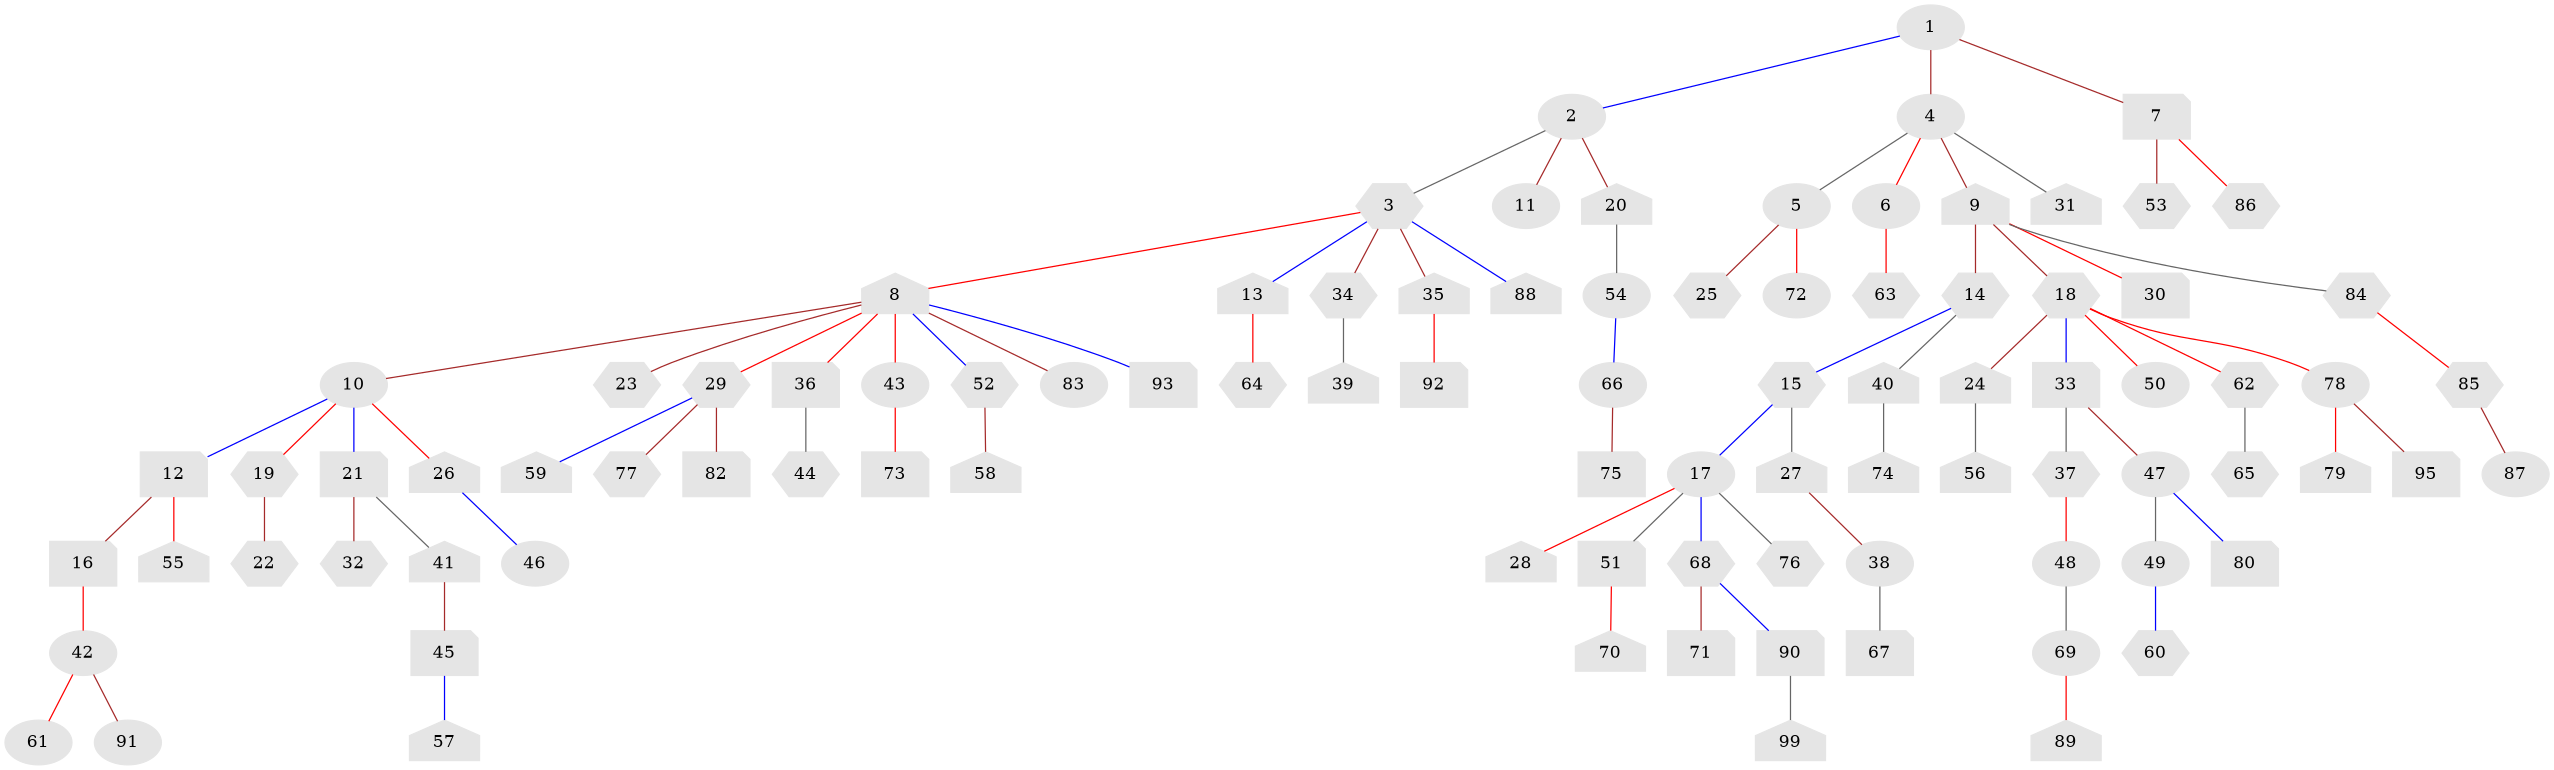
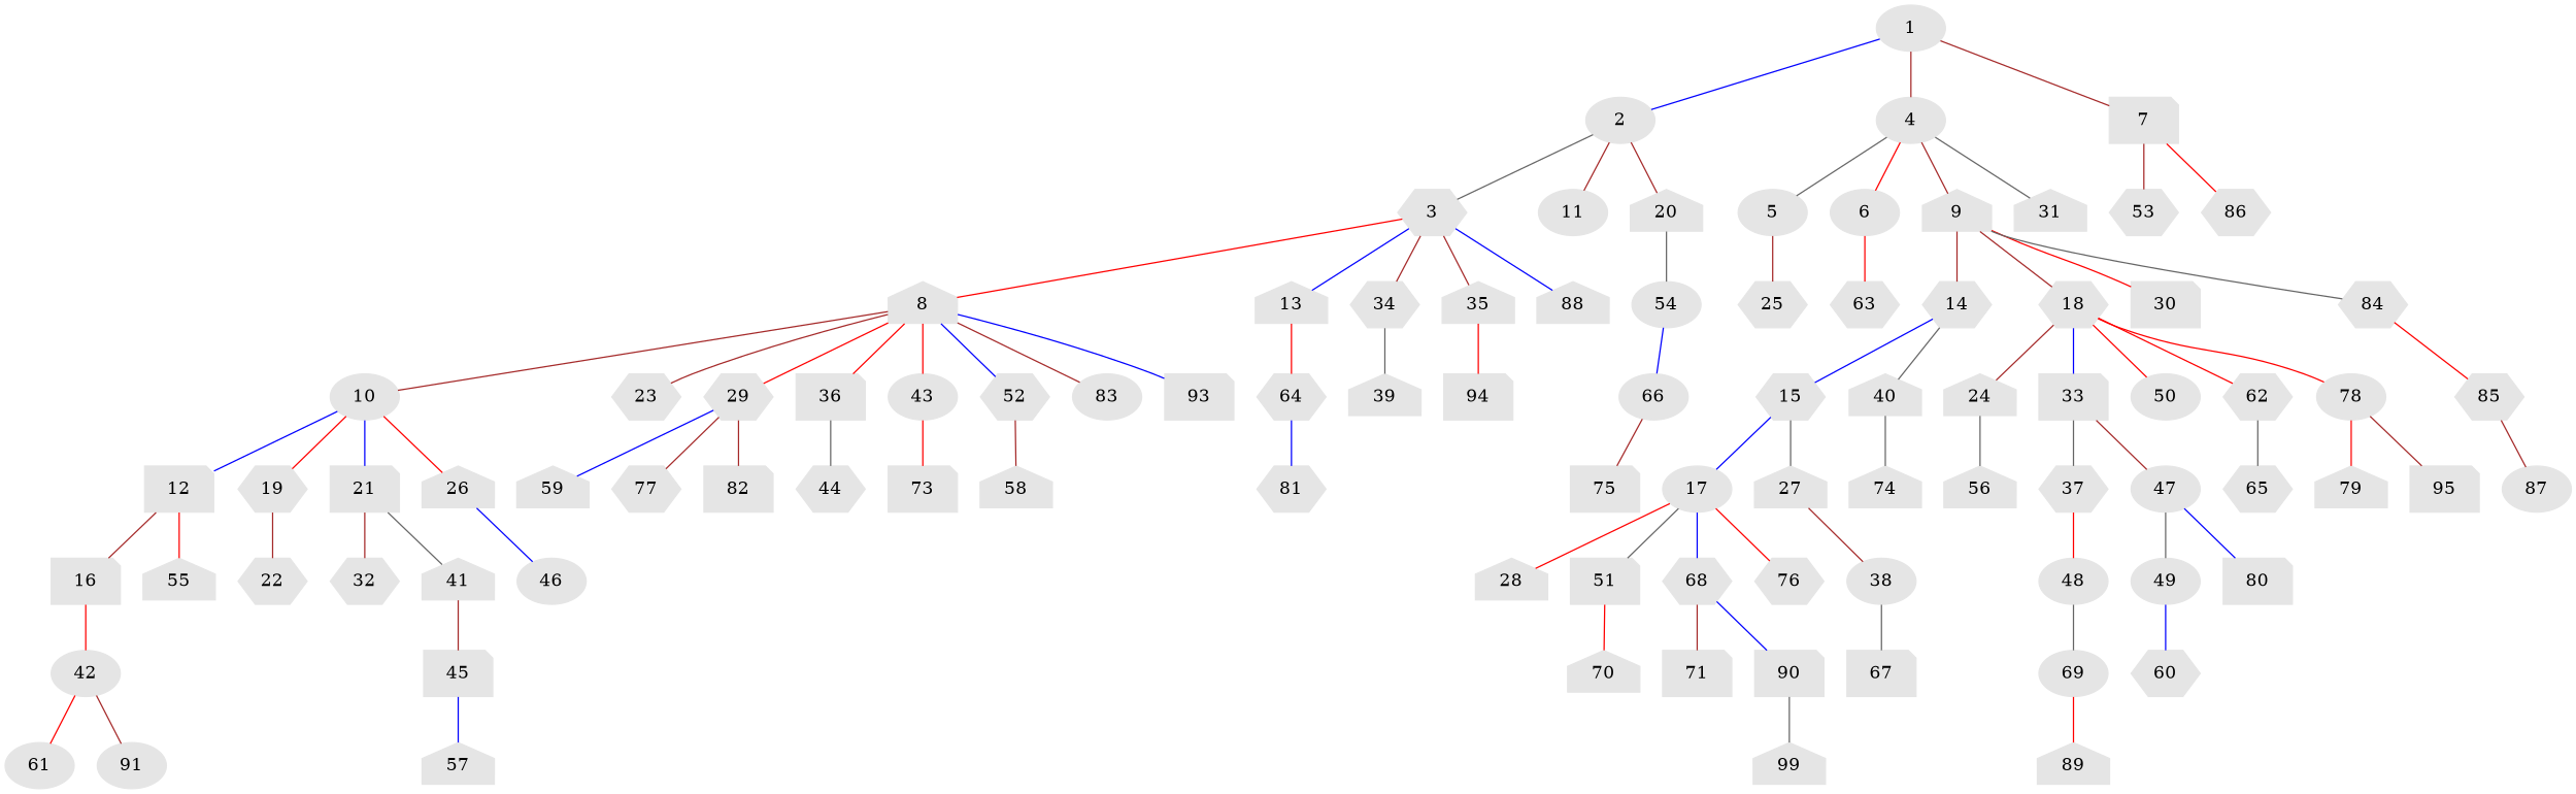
  graph {
    node [color=gray90 shape=hexagon style=filled]
    edge [color=brown]
    1 [shape=ellipse]
    2 [shape=ellipse]
    4 [shape=ellipse]
    7 [shape=note]
    3
    11 [shape=ellipse]
    20 [shape=house]
    5 [shape=ellipse]
    6 [shape=ellipse]
    9 [shape=house]
    31 [shape=house]
    53
    86
    8 [shape=house]
    13 [shape=house]
    34
    35 [shape=house]
    88 [shape=house]
    54 [shape=ellipse]
    10 [shape=ellipse]
    23
    29
    36 [shape=note]
    43 [shape=ellipse]
    52
    83 [shape=ellipse]
    93 [shape=note]
    64
    39 [shape=house]
-   94 [shape=note label=92]
+   94 [shape=note]
    25
-   72 [shape=ellipse]
    63
    14
    18
    30 [shape=note]
    84
    12 [shape=note]
    19
    21 [shape=note]
    26 [shape=house]
    59 [shape=house]
    77
    82 [shape=note]
    44
    73 [shape=note]
    58 [shape=house]
    15
    40 [shape=house]
    24 [shape=house]
    33 [shape=note]
    50 [shape=ellipse]
    62
    78 [shape=ellipse]
    85
    16 [shape=note]
    55 [shape=house]
    22
    32
    41 [shape=house]
    46 [shape=ellipse]
    42 [shape=ellipse]
+   81
    17 [shape=ellipse]
    27 [shape=house]
    74 [shape=house]
    28 [shape=house]
    51 [shape=note]
    68
    76
    38 [shape=ellipse]
    61 [shape=ellipse]
    91 [shape=ellipse]
    70 [shape=house]
    71 [shape=note]
    90 [shape=note]
    56 [shape=house]
    37
    47 [shape=ellipse]
    65
    79 [shape=house]
    95 [shape=note]
    66 [shape=ellipse]
    45 [shape=note]
    67 [shape=note]
    48 [shape=ellipse]
    49 [shape=ellipse]
    80 [shape=note]
    69 [shape=ellipse]
    57 [shape=house]
    60
    89 [shape=house]
    75 [shape=note]
    n94 [label=99 shape=house]
    87 [shape=ellipse]
    1 -- 2 [color=blue]
    1 -- 4
    1 -- 7
    2 -- 3 [color=gray40]
    2 -- 11
    2 -- 20
    4 -- 5 [color=gray40]
    4 -- 6 [color=red]
    4 -- 9
    4 -- 31 [color=gray40]
    7 -- 53
    7 -- 86 [color=red]
    3 -- 8 [color=red]
    3 -- 13 [color=blue]
    3 -- 34
    3 -- 35
    3 -- 88 [color=blue]
    20 -- 54 [color=gray40]
    5 -- 25
-   5 -- 72 [color=red]
    6 -- 63 [color=red]
    9 -- 14
    9 -- 18
    9 -- 30 [color=red]
    9 -- 84 [color=gray40]
    8 -- 10
    8 -- 23
    8 -- 29 [color=red]
    8 -- 36 [color=red]
    8 -- 43 [color=red]
    8 -- 52 [color=blue]
    8 -- 83
    8 -- 93 [color=blue]
    13 -- 64 [color=red]
    34 -- 39 [color=gray40]
    35 -- 94 [color=red]
    54 -- 66 [color=blue]
    10 -- 12 [color=blue]
    10 -- 19 [color=red]
    10 -- 21 [color=blue]
    10 -- 26 [color=red]
    29 -- 59 [color=blue]
    29 -- 77
    29 -- 82
    36 -- 44 [color=gray40]
    43 -- 73 [color=red]
    52 -- 58
+   64 -- 81 [color=blue]
    14 -- 15 [color=blue]
    14 -- 40 [color=gray40]
    18 -- 24
    18 -- 33 [color=blue]
    18 -- 50 [color=red]
    18 -- 62 [color=red]
    18 -- 78 [color=red]
    84 -- 85 [color=red]
    12 -- 16
    12 -- 55 [color=red]
    19 -- 22
    21 -- 32
    21 -- 41 [color=gray40]
    26 -- 46 [color=blue]
    15 -- 17 [color=blue]
    15 -- 27 [color=gray40]
    40 -- 74 [color=gray40]
    24 -- 56 [color=gray40]
    33 -- 37 [color=gray40]
    33 -- 47
    62 -- 65 [color=gray40]
    78 -- 79 [color=red]
    78 -- 95
    85 -- 87
    16 -- 42 [color=red]
    41 -- 45
    42 -- 61 [color=red]
    42 -- 91
    17 -- 28 [color=red]
    17 -- 51 [color=gray40]
    17 -- 68 [color=blue]
-   17 -- 76 [color=gray40]
+   17 -- 76 [color=red]
    27 -- 38
    51 -- 70 [color=red]
    68 -- 71
    68 -- 90 [color=blue]
    38 -- 67 [color=gray40]
    90 -- n94 [color=gray40]
    37 -- 48 [color=red]
    47 -- 49 [color=gray40]
    47 -- 80 [color=blue]
    66 -- 75
    45 -- 57 [color=blue]
    48 -- 69 [color=gray40]
    49 -- 60 [color=blue]
    69 -- 89 [color=red]
  }
